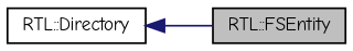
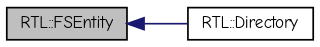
  digraph {
    rankdir=LR
    fontname="Comic Neue"
    node [color=black fontname="Comic Neue" fontsize=10 shape=record style=filled]
    n1 [fillcolor=grey75 fontcolor=black height=0.2 label="RTL::FSEntity" width=0.4]
    n2 [fillcolor=white height=0.2 label="RTL::Directory" width=0.4]
-   n2 -> n1 [color=midnightblue dir=back fontname="Comic Neue" fontsize=10 labelfontname=Helvetica labelfontsize=10 style=solid]
+   n1 -> n2 [color=midnightblue dir=back fontname="Comic Neue" fontsize=10 labelfontname=Helvetica labelfontsize=10 style=solid]
  }
